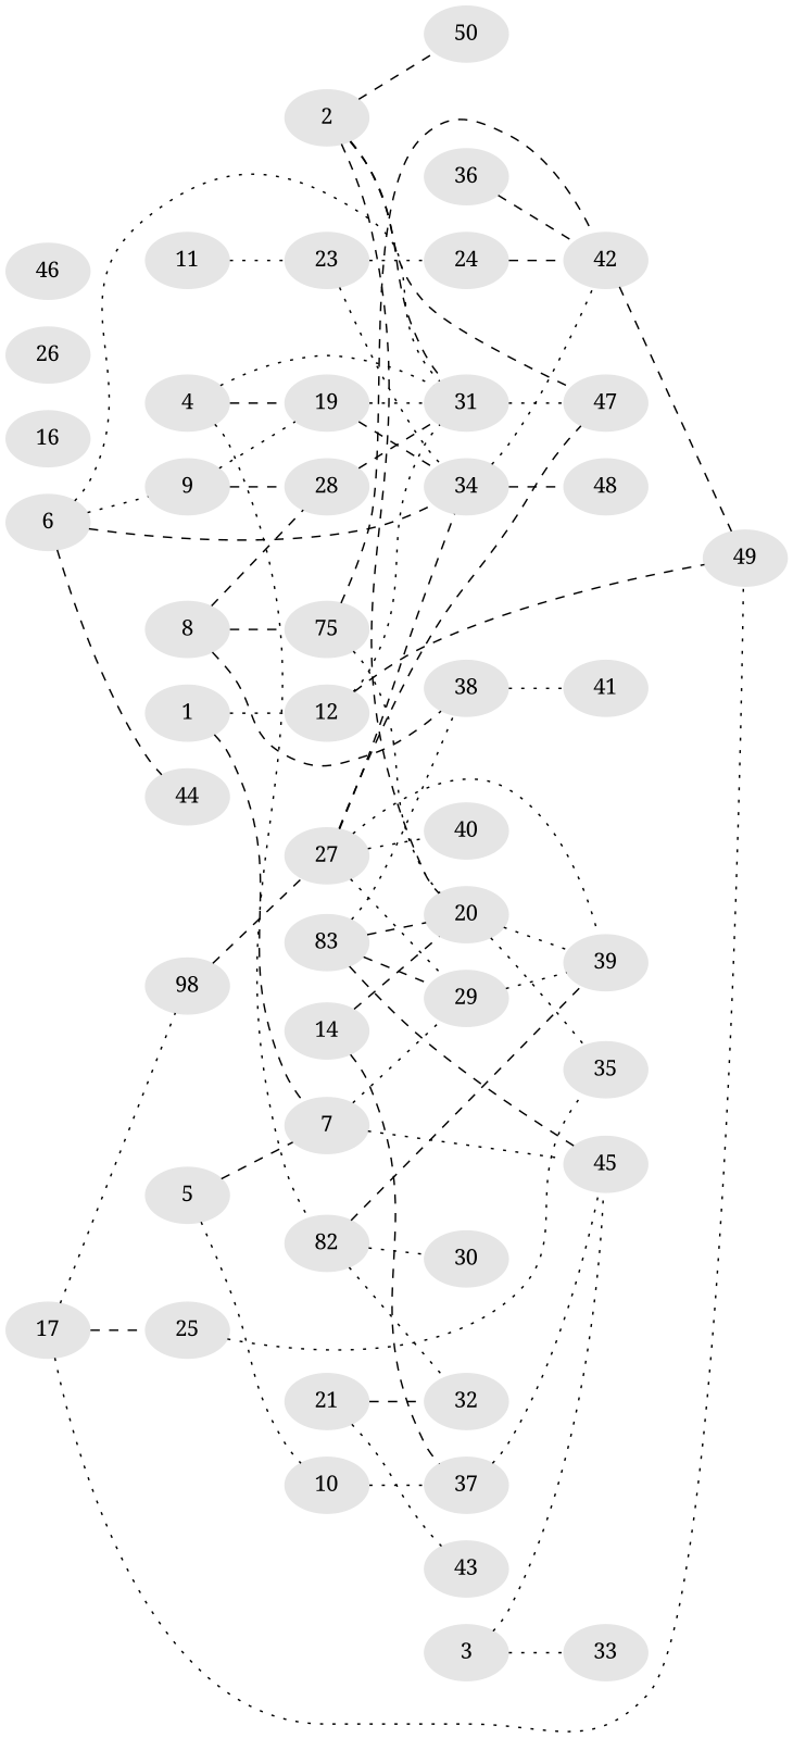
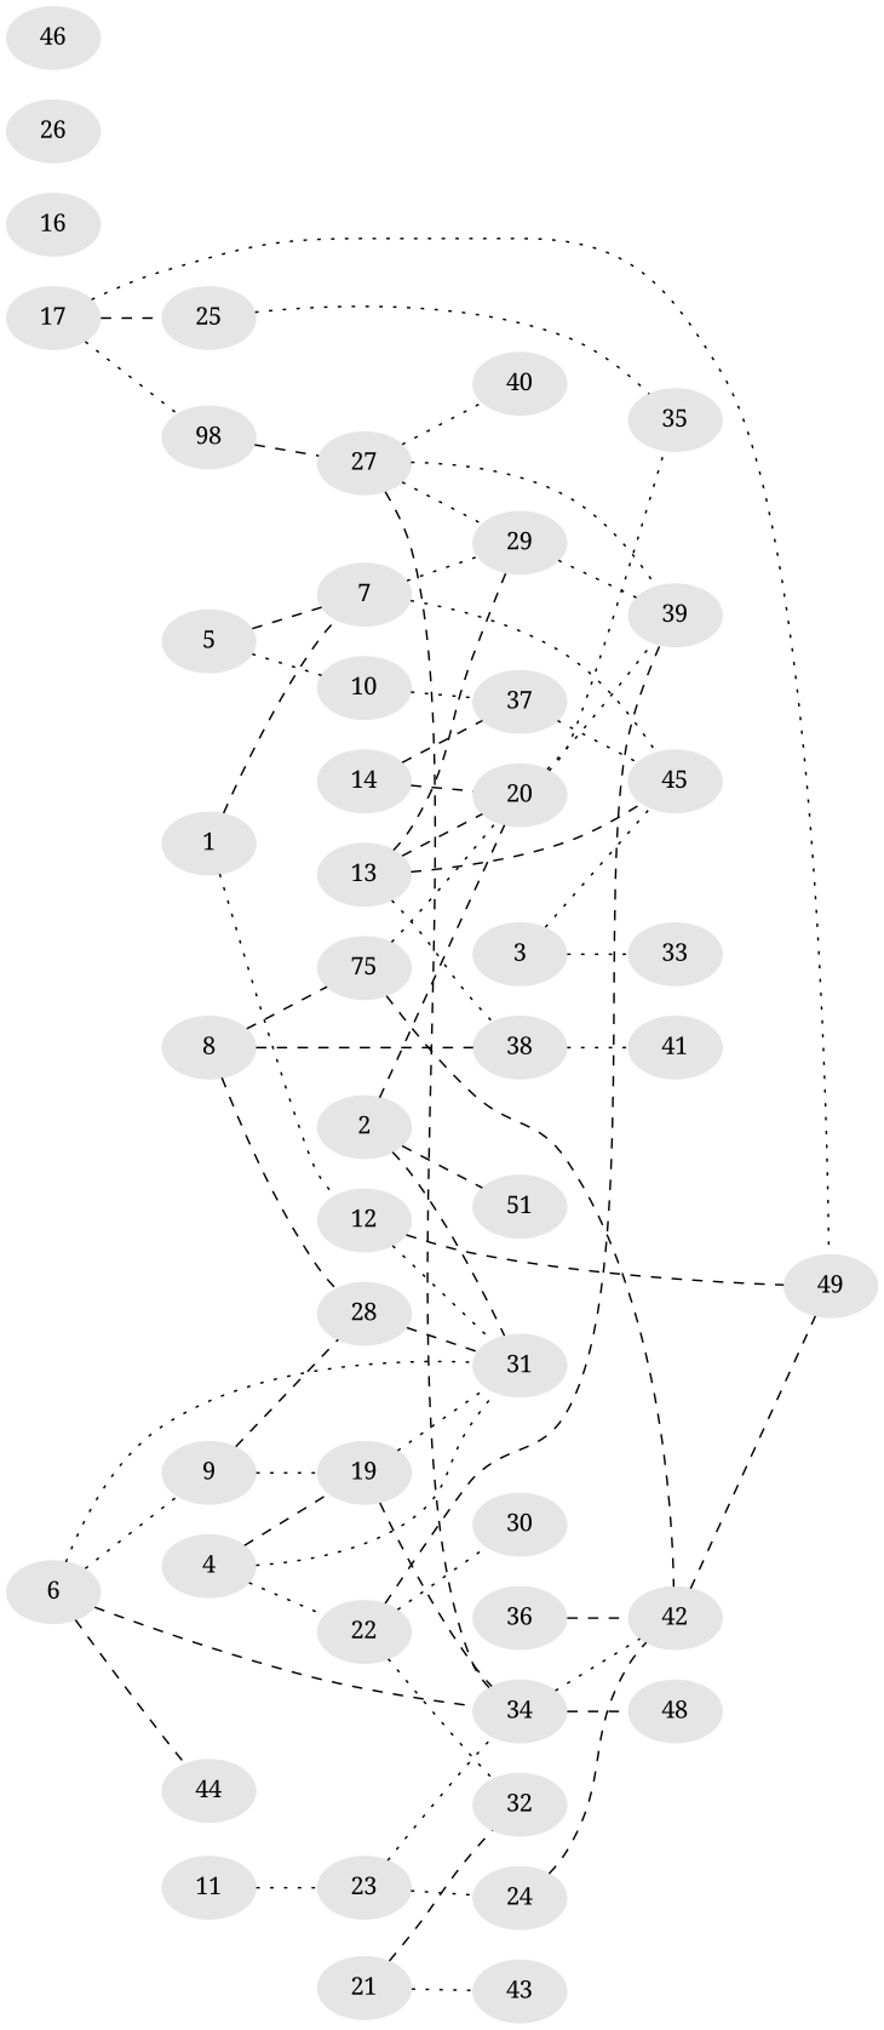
  graph {
    fontname="Noto Serif"
    rankdir=LR
    node [color=gray90 fontname="Noto Serif" style=filled]
    edge [fontname="Noto Serif" style=dotted]
    1
    12
    7
    5
    10
    31
    49
    2
    20
-   47
-   50
+   50 [label=51]
    35
    39
    3
    33
    45
    4
    19
-   22 [label=82]
+   22
    34
    32
    30
    29
    37
    6
    9
    44
    28
    42
    48
    n31 [label=75]
    8
    38
    41
    11
    23
    24
-   13 [label=83]
+   13
    14
    16
    17
    n42 [label=98]
    25
    27
    40
    21
    43
    26
    36
    46
    1 -- 12
    1 -- 7 [style=dashed]
    12 -- 31
    12 -- 49 [style=dashed]
    7 -- 45
    7 -- 29
    5 -- 7 [style=dashed]
    5 -- 10
    10 -- 37
-   31 -- 47
    2 -- 31 [style=dashed]
    2 -- 20 [style=dashed]
-   2 -- 47 [style=dashed]
    2 -- 50 [style=dashed]
    20 -- 35
    20 -- 39
    3 -- 33
    3 -- 45
    4 -- 31
    4 -- 19 [style=dashed]
    4 -- 22
    19 -- 31
    19 -- 34 [style=dashed]
    22 -- 39 [style=dashed]
    22 -- 32
    22 -- 30
    34 -- 42
    34 -- 48 [style=dashed]
    29 -- 39
    37 -- 45
    6 -- 31
    6 -- 34 [style=dashed]
    6 -- 9
    6 -- 44 [style=dashed]
    9 -- 19
    9 -- 28 [style=dashed]
    28 -- 31 [style=dashed]
    42 -- 49 [style=dashed]
    n31 -- 20
    n31 -- 42 [style=dashed]
    8 -- 28 [style=dashed]
    8 -- n31 [style=dashed]
    8 -- 38 [style=dashed]
    38 -- 41
    11 -- 23
    23 -- 34
    23 -- 24
    24 -- 42 [style=dashed]
    13 -- 20 [style=dashed]
    13 -- 45 [style=dashed]
    13 -- 29 [style=dashed]
    13 -- 38
    14 -- 20 [style=dashed]
    14 -- 37 [style=dashed]
    17 -- 49
    17 -- n42
    17 -- 25 [style=dashed]
    n42 -- 27 [style=dashed]
    25 -- 35
-   27 -- 47 [style=dashed]
    27 -- 39
    27 -- 34 [style=dashed]
    27 -- 29
    27 -- 40
    21 -- 32 [style=dashed]
    21 -- 43
    36 -- 42 [style=dashed]
  }
